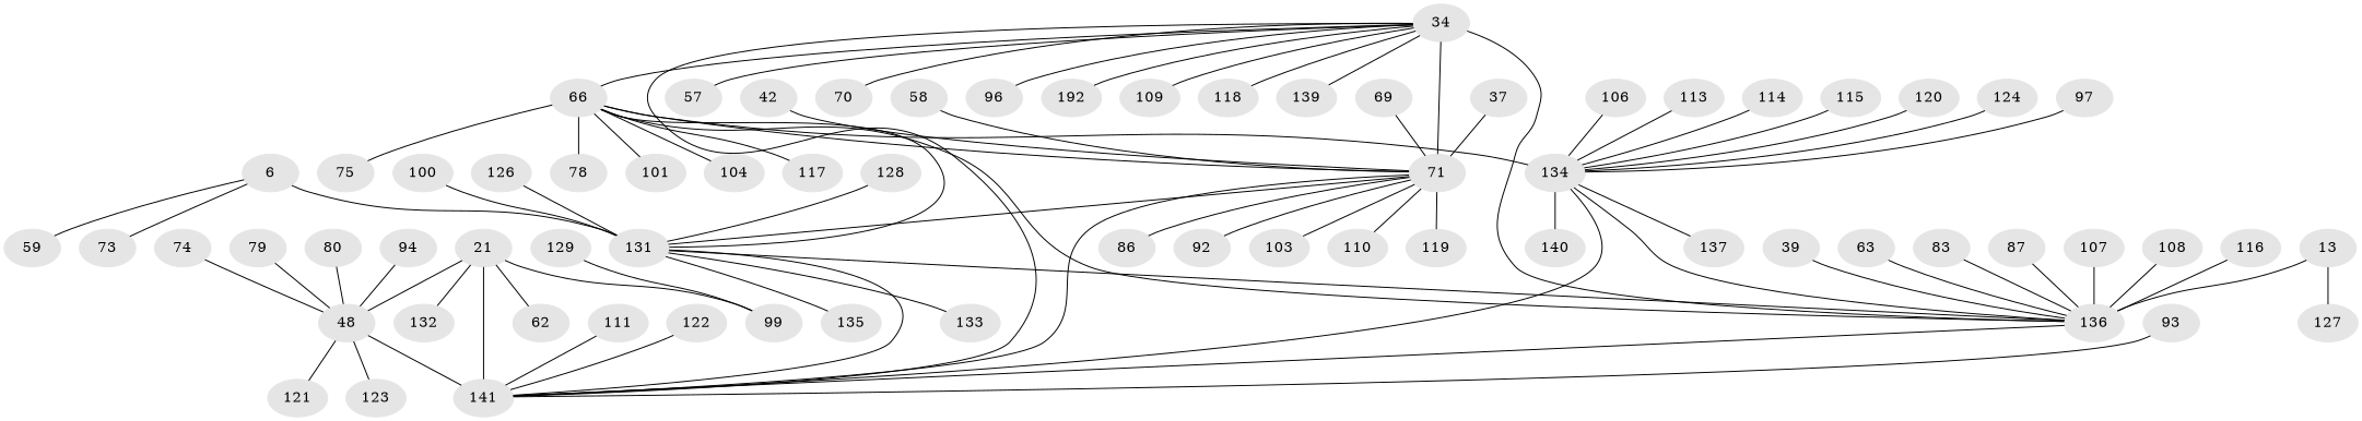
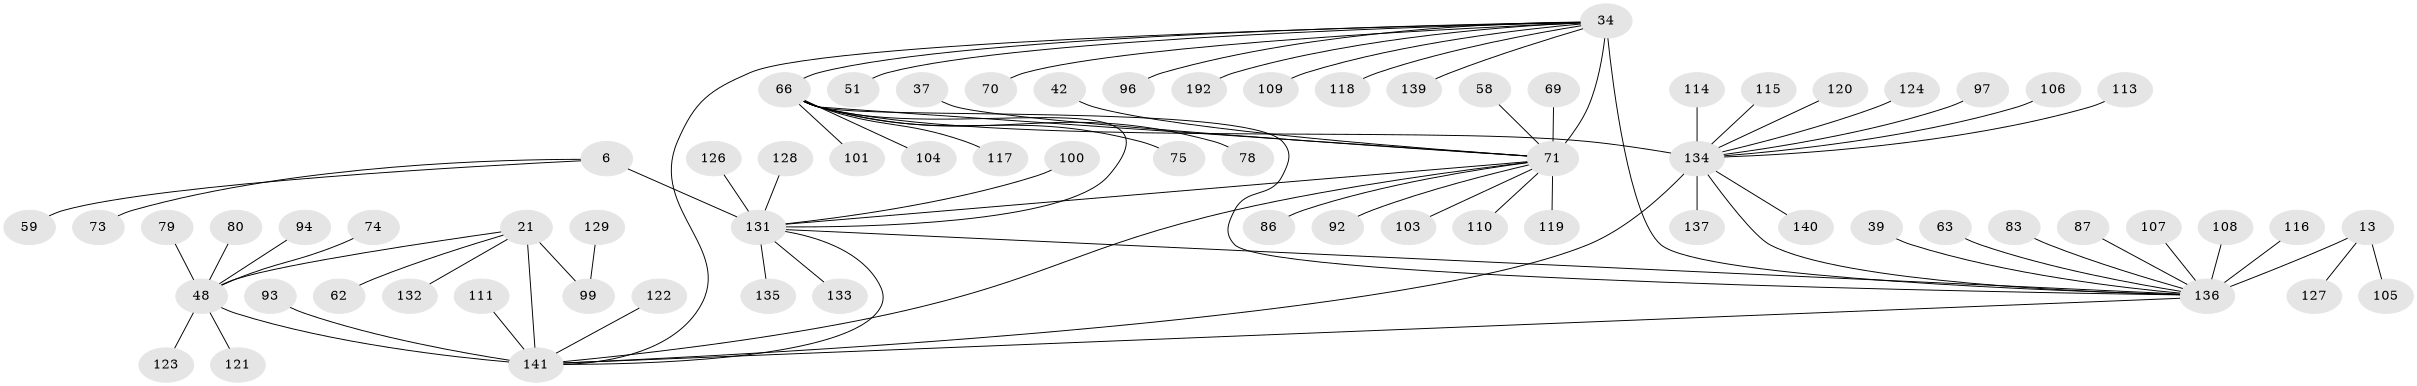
  graph {
    node [color=gray90 style=filled]
    6 [super="+2"]
    59 [super="+51"]
    73
    131 [super="+7+48+60+72+112+125+5+41+49+65+81+82+91"]
    136 [super="+85+14"]
    141 [super="+138+20+77"]
    133 [super="+130"]
    135
    13 [super="+12"]
+   105
    127
    21 [super="+17"]
    62
    n14 [label=48 super="+64"]
    99
    132
    121
    123
    34 [super="+31+33"]
-   57
+   57 [label=51]
    66 [super="+28"]
    70
    71 [super="+47+52+35"]
    96
    n25 [label=192]
    109
    118
    139 [super="+88"]
    75
    78
    101
    104
    117
    134 [super="+46+50+54+61+89+90+95"]
    86
    92
    103
    110
    119
    37
    39
    42
    58
    63
    137
    140
    69
    74
    79
    80
    83
    87
    93
    94
    97
    100
    106 [super="+55"]
    107
    108
    111
    113
    114
    115
    116
    120
    122
    124
    126
    128
    129
    6 -- 59
    6 -- 73
    6 -- 131 [weight=10]
    131 -- 136 [weight=2]
    131 -- 141
    131 -- 133
    131 -- 135
    136 -- 141 [weight=2]
    13 -- 136 [weight=10]
+   13 -- 105
    13 -- 127
    21 -- 141 [weight=6]
    21 -- 62
    21 -- n14 [weight=4]
    21 -- 99
    21 -- 132
    n14 -- 141 [weight=6]
    n14 -- 121
    n14 -- 123
    34 -- 136
    34 -- 141
    34 -- 57
    34 -- 66
    34 -- 70
    34 -- 71 [weight=12]
    34 -- 96
    34 -- n25
    34 -- 109
    34 -- 118
    34 -- 139
    66 -- 131
    66 -- 136
    66 -- 71
    66 -- 75
    66 -- 78
    66 -- 101
    66 -- 104
    66 -- 117
    66 -- 134 [weight=12]
    71 -- 131 [weight=3]
    71 -- 141
    71 -- 86
    71 -- 92
    71 -- 103
    71 -- 110
    71 -- 119
    134 -- 136
    134 -- 141 [weight=2]
    134 -- 137
    134 -- 140
    37 -- 71
    39 -- 136
    42 -- 71
    58 -- 71
    63 -- 136
    69 -- 71
    74 -- n14
    79 -- n14
    80 -- n14
    83 -- 136
    87 -- 136
    93 -- 141
    94 -- n14
    97 -- 134
    100 -- 131
    106 -- 134
    107 -- 136
    108 -- 136
    111 -- 141
    113 -- 134
    114 -- 134
    115 -- 134
    116 -- 136
    120 -- 134
    122 -- 141
    124 -- 134
    126 -- 131
    128 -- 131
    129 -- 99
  }
